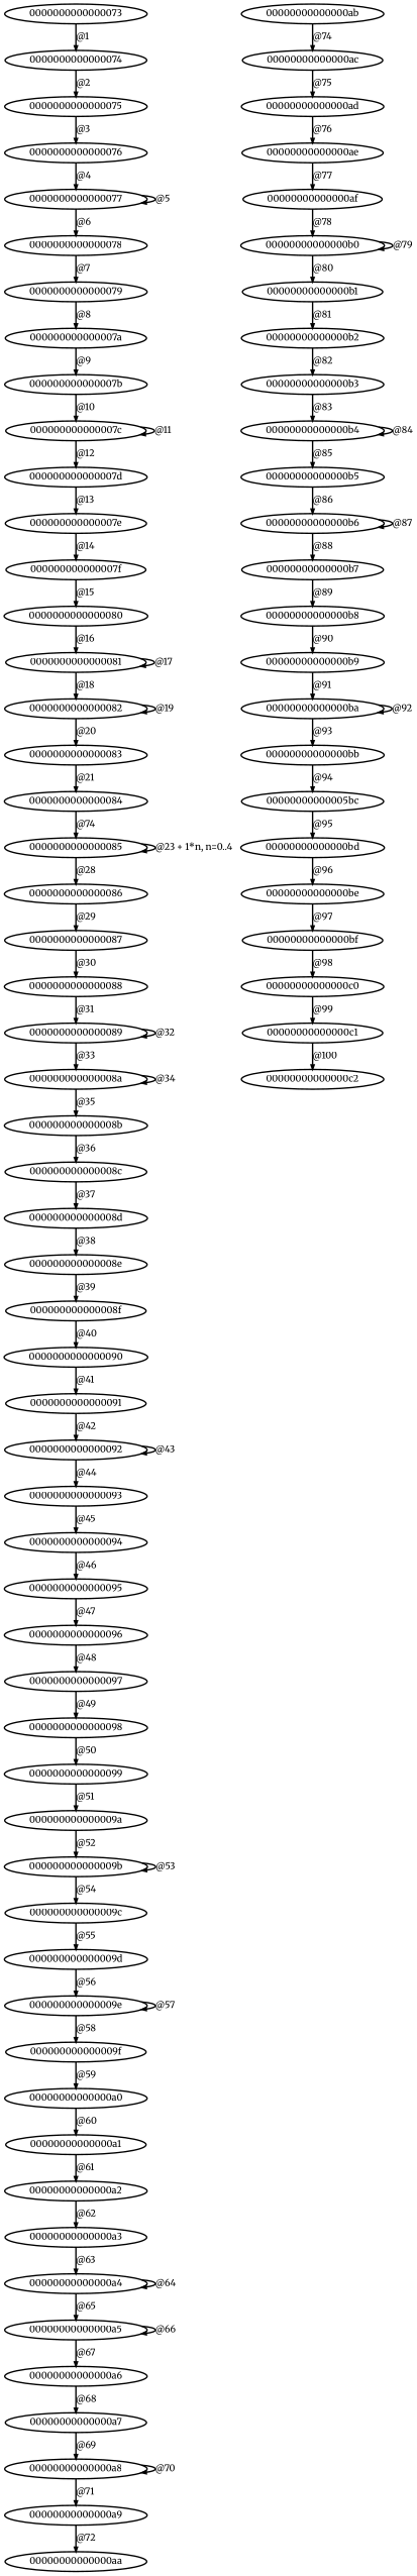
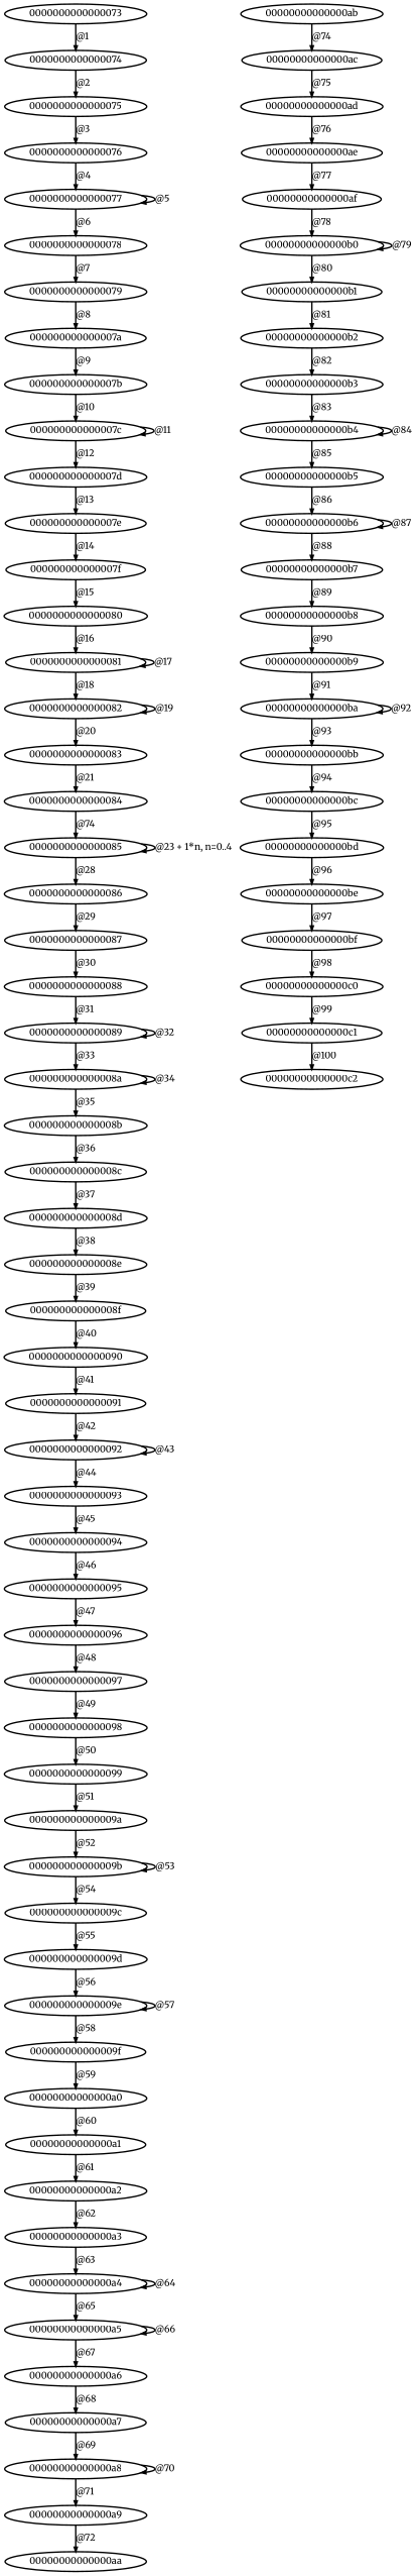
  digraph {
    fontname=Merriweather
    node [fontname=Merriweather fontsize=20 penwidth=3 shape=oval style=rounded]
    edge [arrowsize=1 color=black fontname=Merriweather fontsize=20 penwidth=3 style=bold]
    0000000000000073
    0000000000000074
    0000000000000075
    0000000000000076
    0000000000000077
    0000000000000078
    0000000000000079
    "000000000000007a"
    "000000000000007b"
    "000000000000007c"
    "000000000000007d"
    "000000000000007e"
    "000000000000007f"
    0000000000000080
    0000000000000081
    0000000000000082
    0000000000000083
    0000000000000084
    0000000000000085
    0000000000000086
    0000000000000087
    0000000000000088
    0000000000000089
    "000000000000008a"
    "000000000000008b"
    "000000000000008c"
    "000000000000008d"
    "000000000000008e"
    "000000000000008f"
    0000000000000090
    0000000000000091
    0000000000000092
    0000000000000093
    0000000000000094
    0000000000000095
    0000000000000096
    0000000000000097
    0000000000000098
    0000000000000099
    "000000000000009a"
    "000000000000009b"
    "000000000000009c"
    "000000000000009d"
    "000000000000009e"
    "000000000000009f"
    "00000000000000a0"
    "00000000000000a1"
    "00000000000000a2"
    "00000000000000a3"
    "00000000000000a4"
    "00000000000000a5"
    "00000000000000a6"
    "00000000000000a7"
    "00000000000000a8"
    "00000000000000a9"
    "00000000000000aa"
    "00000000000000ab"
    "00000000000000ac"
    "00000000000000ad"
    "00000000000000ae"
    "00000000000000af"
    "00000000000000b0"
    "00000000000000b1"
    "00000000000000b2"
    "00000000000000b3"
    "00000000000000b4"
    "00000000000000b5"
    "00000000000000b6"
    "00000000000000b7"
    "00000000000000b8"
    "00000000000000b9"
    "00000000000000ba"
    "00000000000000bb"
-   "00000000000000bc" [label="00000000000005bc"]
+   "00000000000000bc"
    "00000000000000bd"
    "00000000000000be"
    "00000000000000bf"
    "00000000000000c0"
    "00000000000000c1"
    "00000000000000c2"
    0000000000000073 -> 0000000000000074 [label="@1"]
    0000000000000074 -> 0000000000000075 [label="@2"]
    0000000000000075 -> 0000000000000076 [label="@3"]
    0000000000000076 -> 0000000000000077 [label="@4"]
    0000000000000077 -> 0000000000000077 [label="@5"]
    0000000000000077 -> 0000000000000078 [label="@6"]
    0000000000000078 -> 0000000000000079 [label="@7"]
    0000000000000079 -> "000000000000007a" [label="@8"]
    "000000000000007a" -> "000000000000007b" [label="@9"]
    "000000000000007b" -> "000000000000007c" [label="@10"]
    "000000000000007c" -> "000000000000007c" [label="@11"]
    "000000000000007c" -> "000000000000007d" [label="@12"]
    "000000000000007d" -> "000000000000007e" [label="@13"]
    "000000000000007e" -> "000000000000007f" [label="@14"]
    "000000000000007f" -> 0000000000000080 [label="@15"]
    0000000000000080 -> 0000000000000081 [label="@16"]
    0000000000000081 -> 0000000000000081 [label="@17"]
    0000000000000081 -> 0000000000000082 [label="@18"]
    0000000000000082 -> 0000000000000082 [label="@19"]
    0000000000000082 -> 0000000000000083 [label="@20"]
    0000000000000083 -> 0000000000000084 [label="@21"]
    0000000000000084 -> 0000000000000085 [label="@74"]
    0000000000000085 -> 0000000000000085 [label="@23 + 1*n, n=0..4"]
    0000000000000085 -> 0000000000000086 [label="@28"]
    0000000000000086 -> 0000000000000087 [label="@29"]
    0000000000000087 -> 0000000000000088 [label="@30"]
    0000000000000088 -> 0000000000000089 [label="@31"]
    0000000000000089 -> 0000000000000089 [label="@32"]
    0000000000000089 -> "000000000000008a" [label="@33"]
    "000000000000008a" -> "000000000000008a" [label="@34"]
    "000000000000008a" -> "000000000000008b" [label="@35"]
    "000000000000008b" -> "000000000000008c" [label="@36"]
    "000000000000008c" -> "000000000000008d" [label="@37"]
    "000000000000008d" -> "000000000000008e" [label="@38"]
    "000000000000008e" -> "000000000000008f" [label="@39"]
    "000000000000008f" -> 0000000000000090 [label="@40"]
    0000000000000090 -> 0000000000000091 [label="@41"]
    0000000000000091 -> 0000000000000092 [label="@42"]
    0000000000000092 -> 0000000000000092 [label="@43"]
    0000000000000092 -> 0000000000000093 [label="@44"]
    0000000000000093 -> 0000000000000094 [label="@45"]
    0000000000000094 -> 0000000000000095 [label="@46"]
    0000000000000095 -> 0000000000000096 [label="@47"]
    0000000000000096 -> 0000000000000097 [label="@48"]
    0000000000000097 -> 0000000000000098 [label="@49"]
    0000000000000098 -> 0000000000000099 [label="@50"]
    0000000000000099 -> "000000000000009a" [label="@51"]
    "000000000000009a" -> "000000000000009b" [label="@52"]
    "000000000000009b" -> "000000000000009b" [label="@53"]
    "000000000000009b" -> "000000000000009c" [label="@54"]
    "000000000000009c" -> "000000000000009d" [label="@55"]
    "000000000000009d" -> "000000000000009e" [label="@56"]
    "000000000000009e" -> "000000000000009e" [label="@57"]
    "000000000000009e" -> "000000000000009f" [label="@58"]
    "000000000000009f" -> "00000000000000a0" [label="@59"]
    "00000000000000a0" -> "00000000000000a1" [label="@60"]
    "00000000000000a1" -> "00000000000000a2" [label="@61"]
    "00000000000000a2" -> "00000000000000a3" [label="@62"]
    "00000000000000a3" -> "00000000000000a4" [label="@63"]
    "00000000000000a4" -> "00000000000000a4" [label="@64"]
    "00000000000000a4" -> "00000000000000a5" [label="@65"]
    "00000000000000a5" -> "00000000000000a5" [label="@66"]
    "00000000000000a5" -> "00000000000000a6" [label="@67"]
    "00000000000000a6" -> "00000000000000a7" [label="@68"]
    "00000000000000a7" -> "00000000000000a8" [label="@69"]
    "00000000000000a8" -> "00000000000000a8" [label="@70"]
    "00000000000000a8" -> "00000000000000a9" [label="@71"]
    "00000000000000a9" -> "00000000000000aa" [label="@72"]
    "00000000000000ab" -> "00000000000000ac" [label="@74"]
    "00000000000000ac" -> "00000000000000ad" [label="@75"]
    "00000000000000ad" -> "00000000000000ae" [label="@76"]
    "00000000000000ae" -> "00000000000000af" [label="@77"]
    "00000000000000af" -> "00000000000000b0" [label="@78"]
    "00000000000000b0" -> "00000000000000b0" [label="@79"]
    "00000000000000b0" -> "00000000000000b1" [label="@80"]
    "00000000000000b1" -> "00000000000000b2" [label="@81"]
    "00000000000000b2" -> "00000000000000b3" [label="@82"]
    "00000000000000b3" -> "00000000000000b4" [label="@83"]
    "00000000000000b4" -> "00000000000000b4" [label="@84"]
    "00000000000000b4" -> "00000000000000b5" [label="@85"]
    "00000000000000b5" -> "00000000000000b6" [label="@86"]
    "00000000000000b6" -> "00000000000000b6" [label="@87"]
    "00000000000000b6" -> "00000000000000b7" [label="@88"]
    "00000000000000b7" -> "00000000000000b8" [label="@89"]
    "00000000000000b8" -> "00000000000000b9" [label="@90"]
    "00000000000000b9" -> "00000000000000ba" [label="@91"]
    "00000000000000ba" -> "00000000000000ba" [label="@92"]
    "00000000000000ba" -> "00000000000000bb" [label="@93"]
    "00000000000000bb" -> "00000000000000bc" [label="@94"]
    "00000000000000bc" -> "00000000000000bd" [label="@95"]
    "00000000000000bd" -> "00000000000000be" [label="@96"]
    "00000000000000be" -> "00000000000000bf" [label="@97"]
    "00000000000000bf" -> "00000000000000c0" [label="@98"]
    "00000000000000c0" -> "00000000000000c1" [label="@99"]
    "00000000000000c1" -> "00000000000000c2" [label="@100"]
  }
